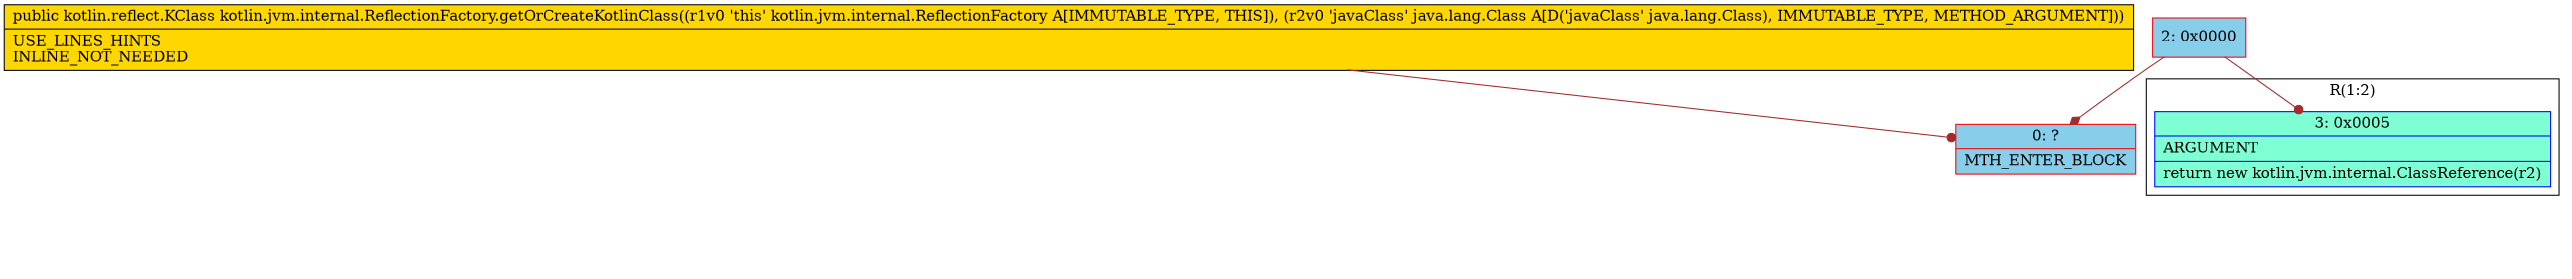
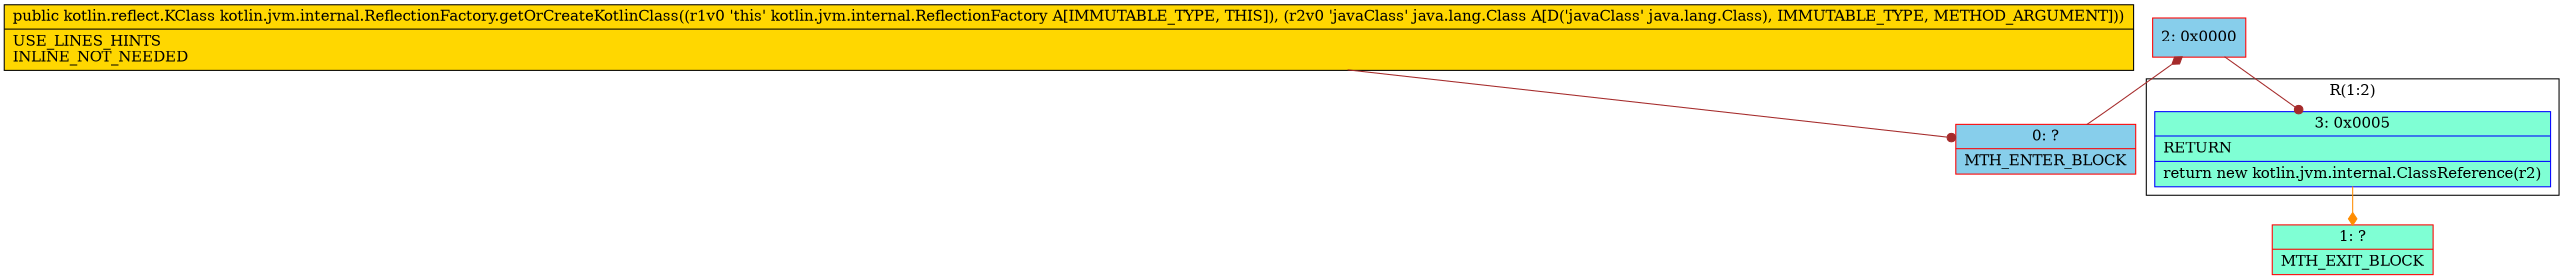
  digraph {
    node [color=red fillcolor=aquamarine shape=record style=filled]
    edge [arrowhead=diamond color=brown]
-   n1 [color=blue label="{3\:\ 0x0005|ARGUMENT\l|return new kotlin.jvm.internal.ClassReference(r2)\l}"]
+   n1 [color=blue label="{3\:\ 0x0005|RETURN\l|return new kotlin.jvm.internal.ClassReference(r2)\l}"]
+   n2 [label="{1\:\ ?|MTH_EXIT_BLOCK\l}"]
    n3 [fillcolor=skyblue label="{0\:\ ?|MTH_ENTER_BLOCK\l}"]
    n4 [fillcolor=skyblue label="{2\:\ 0x0000}"]
    n5 [fillcolor=gold label="{public kotlin.reflect.KClass kotlin.jvm.internal.ReflectionFactory.getOrCreateKotlinClass((r1v0 'this' kotlin.jvm.internal.ReflectionFactory A[IMMUTABLE_TYPE, THIS]), (r2v0 'javaClass' java.lang.Class A[D('javaClass' java.lang.Class), IMMUTABLE_TYPE, METHOD_ARGUMENT]))  | USE_LINES_HINTS\lINLINE_NOT_NEEDED\l}" color=""]
    subgraph cluster_1 {
      label="R(1:2)"
      n1
    }
-   n4 -> n3
+   n1 -> n2 [color=darkorange]
+   n3 -> n4
    n4 -> n1 [arrowhead=dot]
    n5 -> n3 [arrowhead=dot]
  }
